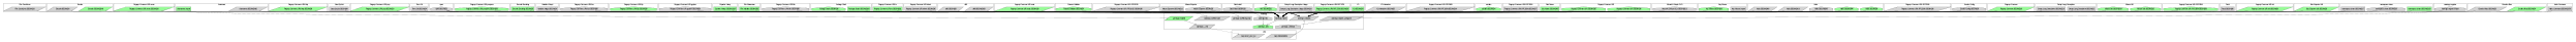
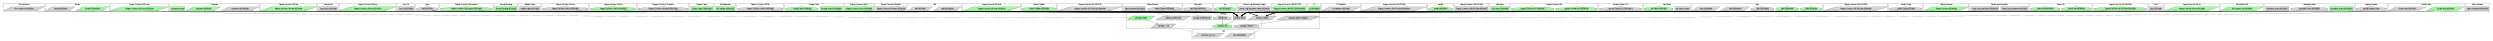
  digraph {
    fontname="Liberation Sans"
    node [fillcolor=lightgrey fontname="Liberation Sans" shape=parallelogram style=filled]
    edge [arrowhead=onormal fontname="Liberation Sans"]
    "File::CountLines::BEGIN@3"
    "Encode::BEGIN@6"
    "Encode::BEGIN@240" [fillcolor=palegreen]
    "Regexp::Common::URI::news::BEGIN@9" [fillcolor=palegreen]
    "warnings::_mkMask" [shape=house]
    "warnings::bits" [shape=house]
    "warnings::register_categories"
    "warnings::enabled" [fillcolor=palegreen]
    "warnings::__chk"
    "warnings::CORE:match"
    "warnings::import" [shape=box]
    "warnings::unimport"
    "warnings::_bits" [fillcolor=palegreen shape=house]
    "warnings::CORE:regcomp" [shape=box]
    "charnames::BEGIN@692"
+   "charnames::BEGIN@3" [fillcolor=palegreen]
    "charnames::import" [fillcolor=palegreen shape=box]
    "Regexp::Common::URI::http::BEGIN@8" [fillcolor=palegreen]
    "Data::OptList::BEGIN@4" [shape=box]
    "Regexp::Common::URI::pop::BEGIN@9" [fillcolor=palegreen]
    "Term::Sk::BEGIN@4" [shape=box]
    "open::BEGIN@2" [shape=house]
    "Regexp::Common::URI::prospero::BEGIN@9" [fillcolor=palegreen shape=house]
    "Encode::Encoding::BEGIN@5" [fillcolor=palegreen shape=box]
    "Variable::Magic::BEGIN@6" [shape=box]
    "Regexp::Common::URI::fax::BEGIN@9" [shape=house]
    "Regexp::Common::URI::ftp::BEGIN@9" [fillcolor=palegreen shape=house]
    "Regexp::Common::URI::gopher::BEGIN@9" [shape=house]
    "Exporter::Heavy::BEGIN@197" [fillcolor=palegreen shape=box]
    n30 [fillcolor=palegreen label="File::Validate::BEGIN@52" shape=box]
    "Regexp::Common::URI::file::BEGIN@8" [shape=house]
    "Package::Stash::BEGIN@108" [fillcolor=palegreen shape=box]
    "Package::Stash::BEGIN@6" [fillcolor=palegreen shape=house]
    "Regexp::Common::URI::tv::BEGIN@11" [fillcolor=palegreen shape=box]
    "Regexp::Common::URI::telnet::BEGIN@8" [shape=box]
    "utf8::BEGIN@383"
    "utf8::BEGIN@3"
    "Carp::BEGIN@314"
    "Carp::short_error_loc"
    "Regexp::Common::URI::wais::BEGIN@9" [fillcolor=palegreen]
    "Params::Validate::BEGIN@4" [fillcolor=palegreen shape=house]
    "Regexp::Common::URI::RFC1035::BEGIN@6"
    "Mouse::Exporter::BEGIN@13" [shape=box]
    "Mouse::Exporter::BEGIN@3" [shape=house]
    "Sub::Install::BEGIN@3" [shape=house]
    "mro::BEGIN@11" [fillcolor=palegreen shape=house]
    "Getopt::Long::Descriptive::Usage::BEGIN@3" [shape=box]
    "Regexp::Common::URI::RFC1738::BEGIN@6" [fillcolor=palegreen shape=box]
    "IO::BEGIN@8" [fillcolor=palegreen shape=box]
    "IO::Interactive::BEGIN@5"
    "Regexp::Common::URI::RFC1808::BEGIN@14"
    "autodie::BEGIN@4" [fillcolor=palegreen shape=house]
    "Regexp::Common::URI::RFC2806::BEGIN@7" [shape=box]
    "Sub::Name::BEGIN@45" [fillcolor=palegreen shape=box]
    "Regexp::Common::URI::BEGIN@6" [fillcolor=palegreen shape=house]
    "Regexp::Common::URI::BEGIN@17" [fillcolor=palegreen shape=house]
    "MouseX::Getopt::GLD::BEGIN@2.3" [shape=house]
    "Any::Moose::import" [shape=box]
    "Any::Moose::BEGIN@9" [fillcolor=palegreen shape=house]
    "Hailo::BEGIN@6" [fillcolor=palegreen shape=house]
    "Hailo::BEGIN@44" [fillcolor=palegreen shape=house]
    "Hailo::BEGIN@86" [shape=house]
    "Hailo::BEGIN@6.9"
    "Hailo::BEGIN@46"
    "Regexp::Common::URI::RFC2396::BEGIN@6"
    "Encode::Config::BEGIN@8" [shape=house]
    "Regexp::Common::BEGIN@18" [fillcolor=palegreen]
    "Getopt::Long::Descriptive::BEGIN@2" [shape=box]
    "Getopt::Long::Descriptive::BEGIN@2.6" [shape=box]
    "Mouse::Util::BEGIN@13" [fillcolor=palegreen shape=house]
    "Mouse::Util::BEGIN@14" [fillcolor=palegreen shape=house]
    "Regexp::Common::URI::RFC2384::BEGIN@8" [fillcolor=palegreen shape=house]
    "Fatal::BEGIN@6" [shape=box]
    "Regexp::Common::URI::tel::BEGIN@9" [fillcolor=palegreen]
    "Sub::Exporter::Util::BEGIN@3" [fillcolor=palegreen]
    "namespace::clean::BEGIN@2.7" [shape=box]
    "namespace::clean::BEGIN@159" [fillcolor=palegreen shape=box]
    "namespace::clean::BEGIN@10" [shape=house]
    "warnings::register::import" [shape=house]
    "Encode::Alias::BEGIN@3"
    "Encode::Alias::BEGIN@4" [fillcolor=palegreen]
    "Hailo::Command::BEGIN@370" [shape=box]
    subgraph cluster_1 {
      label="File::CountLines"
      "File::CountLines::BEGIN@3"
    }
    subgraph cluster_2 {
      label=Encode
      "Encode::BEGIN@6"
      "Encode::BEGIN@240"
    }
    subgraph cluster_3 {
      label="Regexp::Common::URI::news"
      "Regexp::Common::URI::news::BEGIN@9"
    }
    subgraph cluster_4 {
      label=warnings
      "warnings::_mkMask"
      "warnings::bits"
      "warnings::register_categories"
      "warnings::enabled"
      "warnings::__chk"
      "warnings::CORE:match"
      "warnings::import"
      "warnings::unimport"
      "warnings::_bits"
      "warnings::CORE:regcomp"
    }
    subgraph cluster_5 {
      label=charnames
      "charnames::BEGIN@692"
+     "charnames::BEGIN@3"
      "charnames::import"
    }
    subgraph cluster_6 {
      label="Regexp::Common::URI::http"
      "Regexp::Common::URI::http::BEGIN@8"
    }
    subgraph cluster_7 {
      label="Data::OptList"
      "Data::OptList::BEGIN@4"
    }
    subgraph cluster_8 {
      label="Regexp::Common::URI::pop"
      "Regexp::Common::URI::pop::BEGIN@9"
    }
    subgraph cluster_9 {
      label="Term::Sk"
      "Term::Sk::BEGIN@4"
    }
    subgraph cluster_10 {
      label=open
      "open::BEGIN@2"
    }
    subgraph cluster_11 {
      label="Regexp::Common::URI::prospero"
      "Regexp::Common::URI::prospero::BEGIN@9"
    }
    subgraph cluster_12 {
      label="Encode::Encoding"
      "Encode::Encoding::BEGIN@5"
    }
    subgraph cluster_13 {
      label="Variable::Getopt"
      "Variable::Magic::BEGIN@6"
    }
    subgraph cluster_14 {
      label="Regexp::Common::URI::fax"
      "Regexp::Common::URI::fax::BEGIN@9"
    }
    subgraph cluster_15 {
      label="Regexp::Common::URI::ftp"
      "Regexp::Common::URI::ftp::BEGIN@9"
    }
    subgraph cluster_16 {
      label="Regexp::Common::URI::gopher"
      "Regexp::Common::URI::gopher::BEGIN@9"
    }
    subgraph cluster_17 {
      label="Exporter::Heavy"
      "Exporter::Heavy::BEGIN@197"
    }
    subgraph cluster_18 {
      label="File::Basename"
      n30
    }
    subgraph cluster_19 {
      label="Regexp::Common::URI::file"
      "Regexp::Common::URI::file::BEGIN@8"
    }
    subgraph cluster_20 {
      label="Package::Stash"
      "Package::Stash::BEGIN@108"
      "Package::Stash::BEGIN@6"
    }
    subgraph cluster_21 {
      label="Regexp::Common::URI::tv"
      "Regexp::Common::URI::tv::BEGIN@11"
    }
    subgraph cluster_22 {
      label="Regexp::Common::URI::telnet"
      "Regexp::Common::URI::telnet::BEGIN@8"
    }
    subgraph cluster_23 {
      label=utf8
      "utf8::BEGIN@383"
      "utf8::BEGIN@3"
    }
    subgraph cluster_24 {
      label=Carp
      "Carp::BEGIN@314"
      "Carp::short_error_loc"
    }
    subgraph cluster_25 {
      label="Regexp::Common::URI::wais"
      "Regexp::Common::URI::wais::BEGIN@9"
    }
    subgraph cluster_26 {
      label="Params::Validate"
      "Params::Validate::BEGIN@4"
    }
    subgraph cluster_27 {
      label="Regexp::Common::URI::RFC1035"
      "Regexp::Common::URI::RFC1035::BEGIN@6"
    }
    subgraph cluster_28 {
      label="Mouse::Exporter"
      "Mouse::Exporter::BEGIN@13"
      "Mouse::Exporter::BEGIN@3"
    }
    subgraph cluster_29 {
      label="Sub::Install"
      "Sub::Install::BEGIN@3"
    }
    subgraph cluster_30 {
      label=chk
      "mro::BEGIN@11"
    }
    subgraph cluster_31 {
      label="Getopt::Long::Descriptive::Usage"
      "Getopt::Long::Descriptive::Usage::BEGIN@3"
    }
    subgraph cluster_32 {
      label="Regexp::Common::URI::RFC1738"
      "Regexp::Common::URI::RFC1738::BEGIN@6"
    }
    subgraph cluster_33 {
      label=IO
      "IO::BEGIN@8"
    }
    subgraph cluster_34 {
      label="IO::Interactive"
      "IO::Interactive::BEGIN@5"
    }
    subgraph cluster_35 {
      label="Regexp::Common::URI::RFC1808"
      "Regexp::Common::URI::RFC1808::BEGIN@14"
    }
    subgraph cluster_36 {
      label=autodie
      "autodie::BEGIN@4"
    }
    subgraph cluster_37 {
      label="Regexp::Common::URI::RFC2806"
      "Regexp::Common::URI::RFC2806::BEGIN@7"
    }
    subgraph cluster_38 {
      label="Sub::Name"
      "Sub::Name::BEGIN@45"
    }
    subgraph cluster_39 {
      label="Regexp::Common::URI"
      "Regexp::Common::URI::BEGIN@6"
      "Regexp::Common::URI::BEGIN@17"
    }
    subgraph cluster_40 {
      label="MouseX::Getopt::GLD"
      "MouseX::Getopt::GLD::BEGIN@2.3"
    }
    subgraph cluster_41 {
      label="Any::Moose"
      "Any::Moose::import"
      "Any::Moose::BEGIN@9"
    }
    subgraph cluster_42 {
      label=Hailo
      "Hailo::BEGIN@6"
      "Hailo::BEGIN@44"
      "Hailo::BEGIN@86"
      "Hailo::BEGIN@6.9"
      "Hailo::BEGIN@46"
    }
    subgraph cluster_43 {
      label="Regexp::Common::URI::RFC2396"
      "Regexp::Common::URI::RFC2396::BEGIN@6"
    }
    subgraph cluster_44 {
      label="Encode::Config"
      "Encode::Config::BEGIN@8"
    }
    subgraph cluster_45 {
      label="Regexp::Common"
      "Regexp::Common::BEGIN@18"
    }
    subgraph cluster_46 {
      label="Getopt::Long::Descriptive"
      "Getopt::Long::Descriptive::BEGIN@2"
      "Getopt::Long::Descriptive::BEGIN@2.6"
    }
    subgraph cluster_47 {
      label="Mouse::Util"
      "Mouse::Util::BEGIN@13"
      "Mouse::Util::BEGIN@14"
    }
    subgraph cluster_48 {
      label="Regexp::Common::URI::RFC2384"
      "Regexp::Common::URI::RFC2384::BEGIN@8"
    }
    subgraph cluster_49 {
      label=Fatal
      "Fatal::BEGIN@6"
    }
    subgraph cluster_50 {
      label="Regexp::Common::URI::tel"
      "Regexp::Common::URI::tel::BEGIN@9"
    }
    subgraph cluster_51 {
      label="Sub::Exporter::Util"
      "Sub::Exporter::Util::BEGIN@3"
    }
    subgraph cluster_52 {
      label="namespace::clean"
      "namespace::clean::BEGIN@2.7"
      "namespace::clean::BEGIN@159"
      "namespace::clean::BEGIN@10"
    }
    subgraph cluster_53 {
      label="warnings::register"
      "warnings::register::import"
    }
    subgraph cluster_54 {
      label="Encode::Alias"
      "Encode::Alias::BEGIN@3"
      "Encode::Alias::BEGIN@4"
    }
    subgraph cluster_55 {
      label="Hailo::Command"
      "Hailo::Command::BEGIN@370"
    }
    "File::CountLines::BEGIN@3" -> "warnings::import" [arrowhead=odot]
    "Encode::BEGIN@6" -> "warnings::import"
    "Encode::BEGIN@240" -> "warnings::unimport"
    "Regexp::Common::URI::news::BEGIN@9" -> "warnings::import"
    "warnings::bits" -> "warnings::_bits" [arrowhead=odot]
    "warnings::register_categories" -> "warnings::_mkMask" [arrowhead=odot]
    "warnings::enabled" -> "warnings::__chk"
    "warnings::__chk" -> "Carp::short_error_loc" [arrowhead=odot]
    "warnings::import" -> "warnings::_bits"
    "charnames::BEGIN@692" -> "warnings::unimport"
+   "charnames::BEGIN@3" -> "warnings::import" [arrowhead=odot]
    "charnames::import" -> "warnings::enabled"
    "Regexp::Common::URI::http::BEGIN@8" -> "warnings::import"
    "Data::OptList::BEGIN@4" -> "warnings::import"
    "Regexp::Common::URI::pop::BEGIN@9" -> "warnings::import" [arrowhead=odot]
    "Term::Sk::BEGIN@4" -> "warnings::import"
    "open::BEGIN@2" -> "warnings::CORE:match" [arrowhead=odot]
    "open::BEGIN@2" -> "warnings::import" [arrowhead=odot]
    "open::BEGIN@2" -> "warnings::CORE:regcomp" [arrowhead=odot]
    "Regexp::Common::URI::prospero::BEGIN@9" -> "warnings::import"
    "Encode::Encoding::BEGIN@5" -> "warnings::import" [arrowhead=odot]
    "Variable::Magic::BEGIN@6" -> "warnings::import" [arrowhead=odot]
    "Regexp::Common::URI::fax::BEGIN@9" -> "warnings::import"
    "Regexp::Common::URI::ftp::BEGIN@9" -> "warnings::import"
    "Regexp::Common::URI::gopher::BEGIN@9" -> "warnings::import"
    "Exporter::Heavy::BEGIN@197" -> "warnings::unimport"
    n30 -> "warnings::import"
    "Regexp::Common::URI::file::BEGIN@8" -> "warnings::import"
    "Package::Stash::BEGIN@108" -> "warnings::unimport"
    "Package::Stash::BEGIN@6" -> "warnings::import"
    "Regexp::Common::URI::tv::BEGIN@11" -> "warnings::import" [arrowhead=odot]
    "Regexp::Common::URI::telnet::BEGIN@8" -> "warnings::import" [arrowhead=odot]
    "utf8::BEGIN@383" -> "warnings::unimport"
    "utf8::BEGIN@3" -> "warnings::import" [arrowhead=odot]
    "Carp::BEGIN@314" -> "warnings::unimport" [arrowhead=odot]
    "Regexp::Common::URI::wais::BEGIN@9" -> "warnings::import"
    "Params::Validate::BEGIN@4" -> "warnings::import" [arrowhead=odot]
    "Regexp::Common::URI::RFC1035::BEGIN@6" -> "warnings::import"
    "Mouse::Exporter::BEGIN@13" -> "warnings::bits" [arrowhead=odot]
    "Mouse::Exporter::BEGIN@3" -> "warnings::import" [arrowhead=odot]
    "Sub::Install::BEGIN@3" -> "warnings::import"
    "mro::BEGIN@11" -> "warnings::import"
    "Getopt::Long::Descriptive::Usage::BEGIN@3" -> "warnings::import" [arrowhead=odot]
    "Regexp::Common::URI::RFC1738::BEGIN@6" -> "warnings::import" [arrowhead=odot]
    "IO::BEGIN@8" -> "warnings::import" [arrowhead=odot]
    "IO::Interactive::BEGIN@5" -> "warnings::import"
    "Regexp::Common::URI::RFC1808::BEGIN@14" -> "warnings::import"
    "autodie::BEGIN@4" -> "warnings::import"
    "Regexp::Common::URI::RFC2806::BEGIN@7" -> "warnings::import"
    "Sub::Name::BEGIN@45" -> "warnings::import"
    "Regexp::Common::URI::BEGIN@6" -> "warnings::import" [arrowhead=odot]
    "Regexp::Common::URI::BEGIN@17" -> "warnings::import"
    "MouseX::Getopt::GLD::BEGIN@2.3" -> "warnings::import"
    "Any::Moose::import" -> "warnings::import"
    "Any::Moose::BEGIN@9" -> "warnings::import" [arrowhead=odot]
    "Hailo::BEGIN@6" -> "warnings::unimport"
    "Hailo::BEGIN@44" -> "warnings::unimport" [arrowhead=odot]
    "Hailo::BEGIN@86" -> "warnings::unimport"
    "Hailo::BEGIN@6.9" -> "warnings::unimport"
    "Hailo::BEGIN@46" -> "warnings::unimport"
    "Regexp::Common::URI::RFC2396::BEGIN@6" -> "warnings::import"
    "Encode::Config::BEGIN@8" -> "warnings::import"
    "Regexp::Common::BEGIN@18" -> "warnings::import" [arrowhead=odot]
    "Getopt::Long::Descriptive::BEGIN@2" -> "warnings::import"
    "Getopt::Long::Descriptive::BEGIN@2.6" -> "warnings::import" [arrowhead=odot]
    "Mouse::Util::BEGIN@13" -> "warnings::unimport"
    "Mouse::Util::BEGIN@14" -> "warnings::import" [arrowhead=odot]
    "Regexp::Common::URI::RFC2384::BEGIN@8" -> "warnings::import"
    "Fatal::BEGIN@6" -> "warnings::import"
    "Regexp::Common::URI::tel::BEGIN@9" -> "warnings::import"
    "Sub::Exporter::Util::BEGIN@3" -> "warnings::import" [arrowhead=odot]
    "namespace::clean::BEGIN@2.7" -> "warnings::import" [arrowhead=odot]
    "namespace::clean::BEGIN@159" -> "warnings::unimport" [arrowhead=odot]
    "namespace::clean::BEGIN@10" -> "warnings::import"
    "warnings::register::import" -> "warnings::register_categories" [arrowhead=odot]
    "Encode::Alias::BEGIN@3" -> "warnings::import"
    "Encode::Alias::BEGIN@4" -> "warnings::unimport" [arrowhead=odot]
    "Hailo::Command::BEGIN@370" -> "warnings::unimport"
  }
